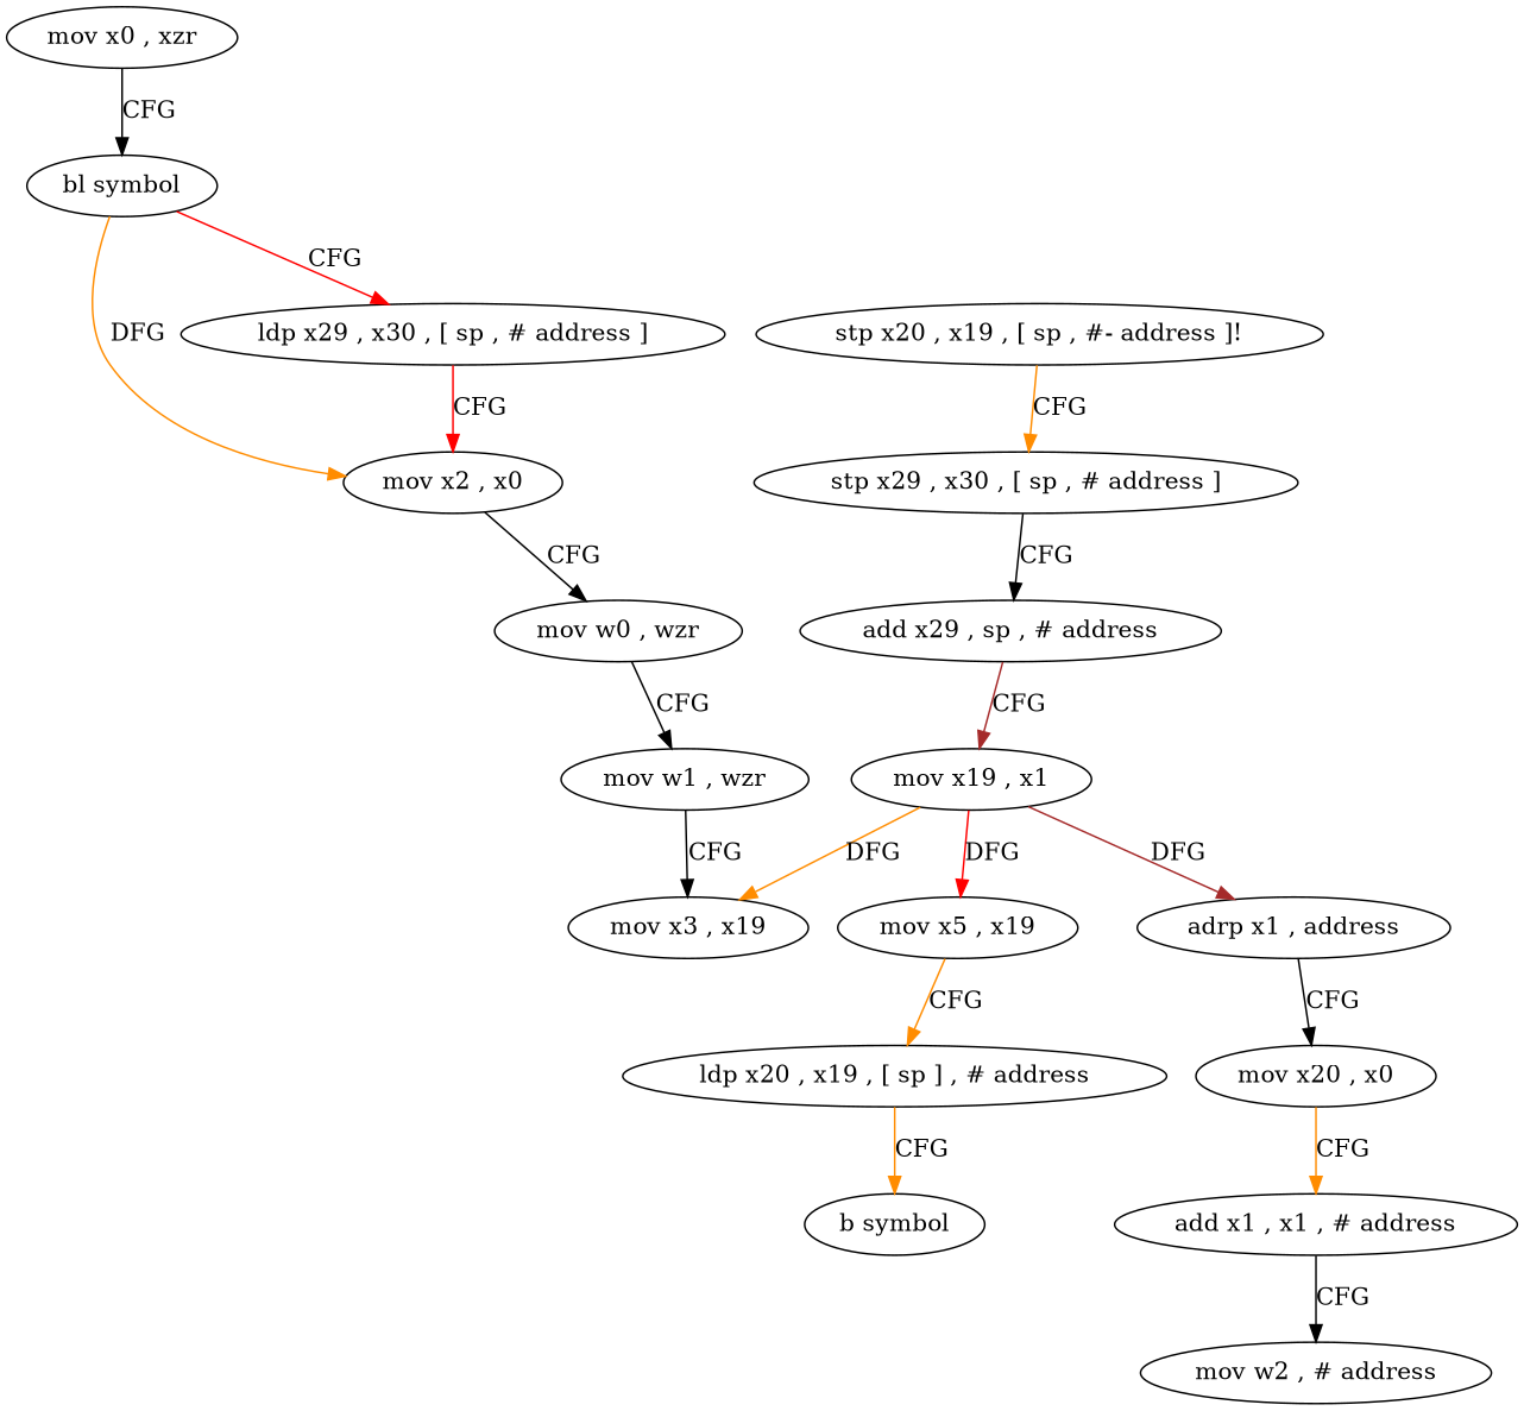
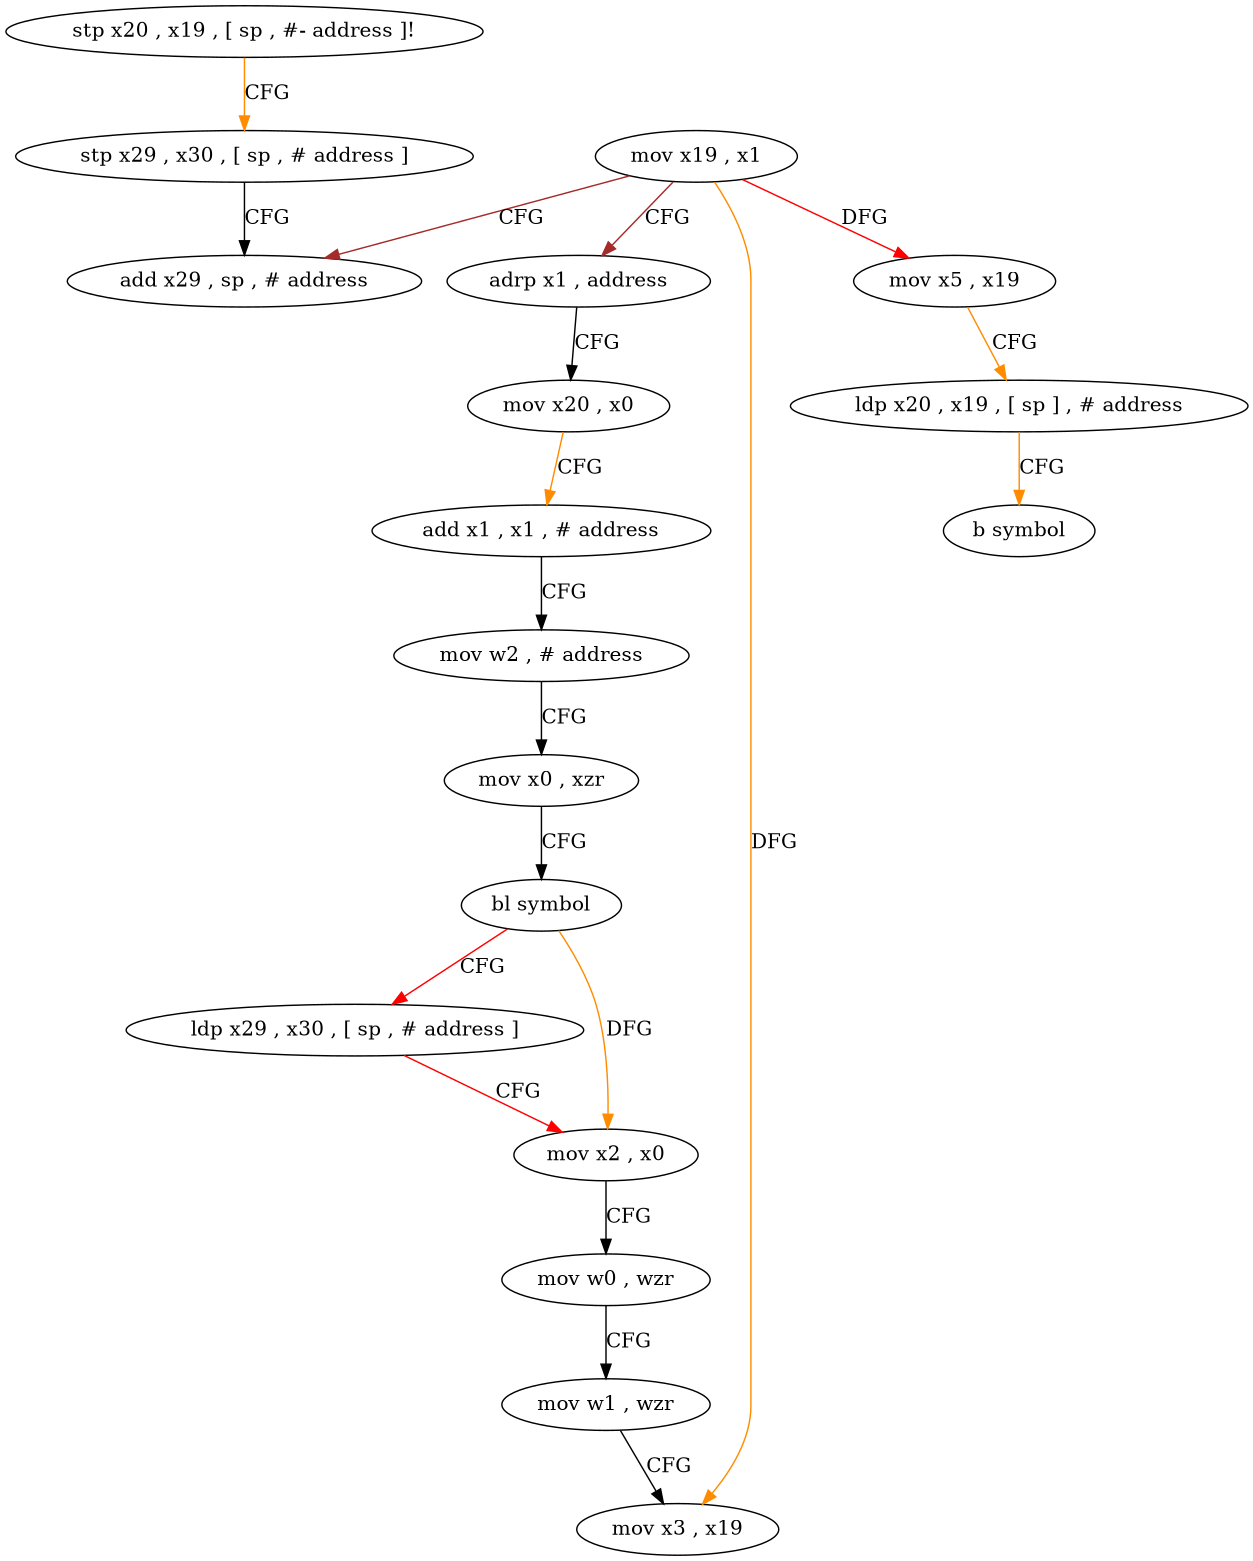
  digraph {
    edge [color=black]
    n1 [label="stp x20 , x19 , [ sp , #- address ]!"]
    n2 [label="stp x29 , x30 , [ sp , # address ]"]
    n3 [label="add x29 , sp , # address"]
    n4 [label="mov x19 , x1"]
    n5 [label="adrp x1 , address"]
    n6 [label="mov x3 , x19"]
    n7 [label="mov x5 , x19"]
    n8 [label="mov x20 , x0"]
    n9 [label="ldp x20 , x19 , [ sp ] , # address"]
    n10 [label="add x1 , x1 , # address"]
    n11 [label="mov w2 , # address"]
    n12 [label="mov x0 , xzr"]
    n13 [label="bl symbol"]
    n14 [label="ldp x29 , x30 , [ sp , # address ]"]
    n15 [label="mov x2 , x0"]
    n16 [label="mov w0 , wzr"]
    n17 [label="mov w1 , wzr"]
    n18 [label="b symbol"]
    n1 -> n2 [color=darkorange label=CFG]
    n2 -> n3 [label=CFG]
-   n3 -> n4 [color=brown label=CFG]
-   n4 -> n5 [color=brown label=DFG]
+   n4 -> n3 [color=brown label=CFG]
+   n4 -> n5 [color=brown label=CFG]
    n4 -> n6 [color=darkorange label=DFG]
    n4 -> n7 [color=red label=DFG]
    n5 -> n8 [label=CFG]
    n7 -> n9 [color=darkorange label=CFG]
    n8 -> n10 [color=darkorange label=CFG]
    n9 -> n18 [color=darkorange label=CFG]
    n10 -> n11 [label=CFG]
+   n11 -> n12 [label=CFG]
    n12 -> n13 [label=CFG]
    n13 -> n14 [color=red label=CFG]
    n13 -> n15 [color=darkorange label=DFG]
    n14 -> n15 [color=red label=CFG]
    n15 -> n16 [label=CFG]
    n16 -> n17 [label=CFG]
    n17 -> n6 [label=CFG]
  }
